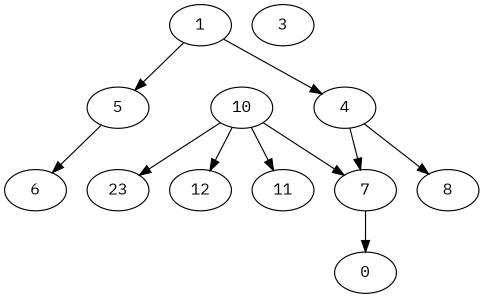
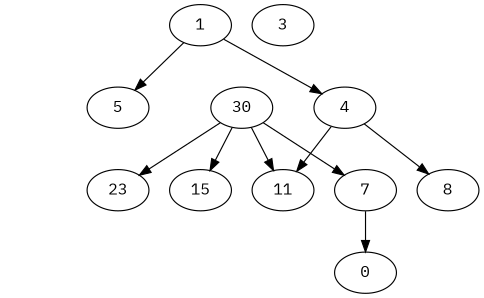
  digraph {
    fontname="IBM Plex Mono"
    node [alpha=0.01 fontname="IBM Plex Mono"]
    edge [fontname="IBM Plex Mono"]
    1 [alpha=0.03 expect_size=31689728]
    4 [alpha=0.19 expect_size=34328576]
    5 [expect_size=35423232]
    7 [alpha=0.06 expect_size=13826048]
    8 [expect_size=31229952]
-   6 [alpha=0.18 expect_size=45446144]
    n7 [alpha=0.09 expect_size=15144960 label=0]
    3 [alpha=0.20 expect_size=21735424]
-   10 [alpha=0.04 expect_size=11947008]
+   10 [alpha=0.04 expect_size=11947008 label=30]
    11 [alpha=0.06 expect_size=19940352]
-   12 [alpha=0.17 expect_size=27393024]
+   12 [alpha=0.17 expect_size=27393024 label=15]
    n12 [alpha=0.14 expect_size=14208000 label=23]
    1 -> 4
    1 -> 5
-   4 -> 7
+   4 -> 11
    4 -> 8
-   5 -> 6
    7 -> n7
    10 -> 7
    10 -> 11
    10 -> 12
    10 -> n12
  }
